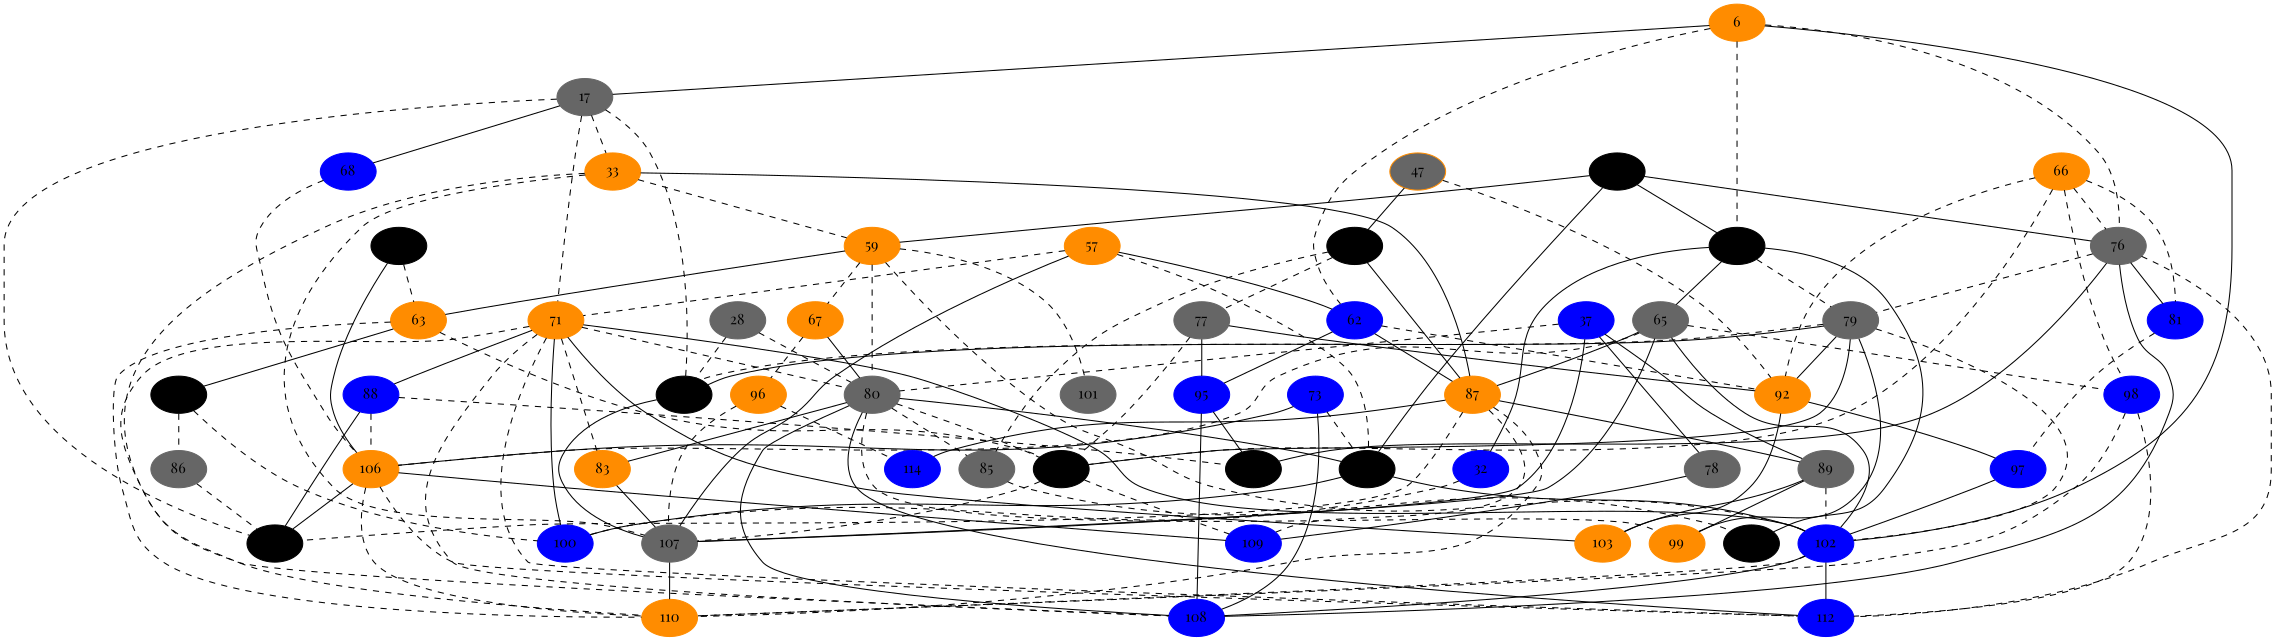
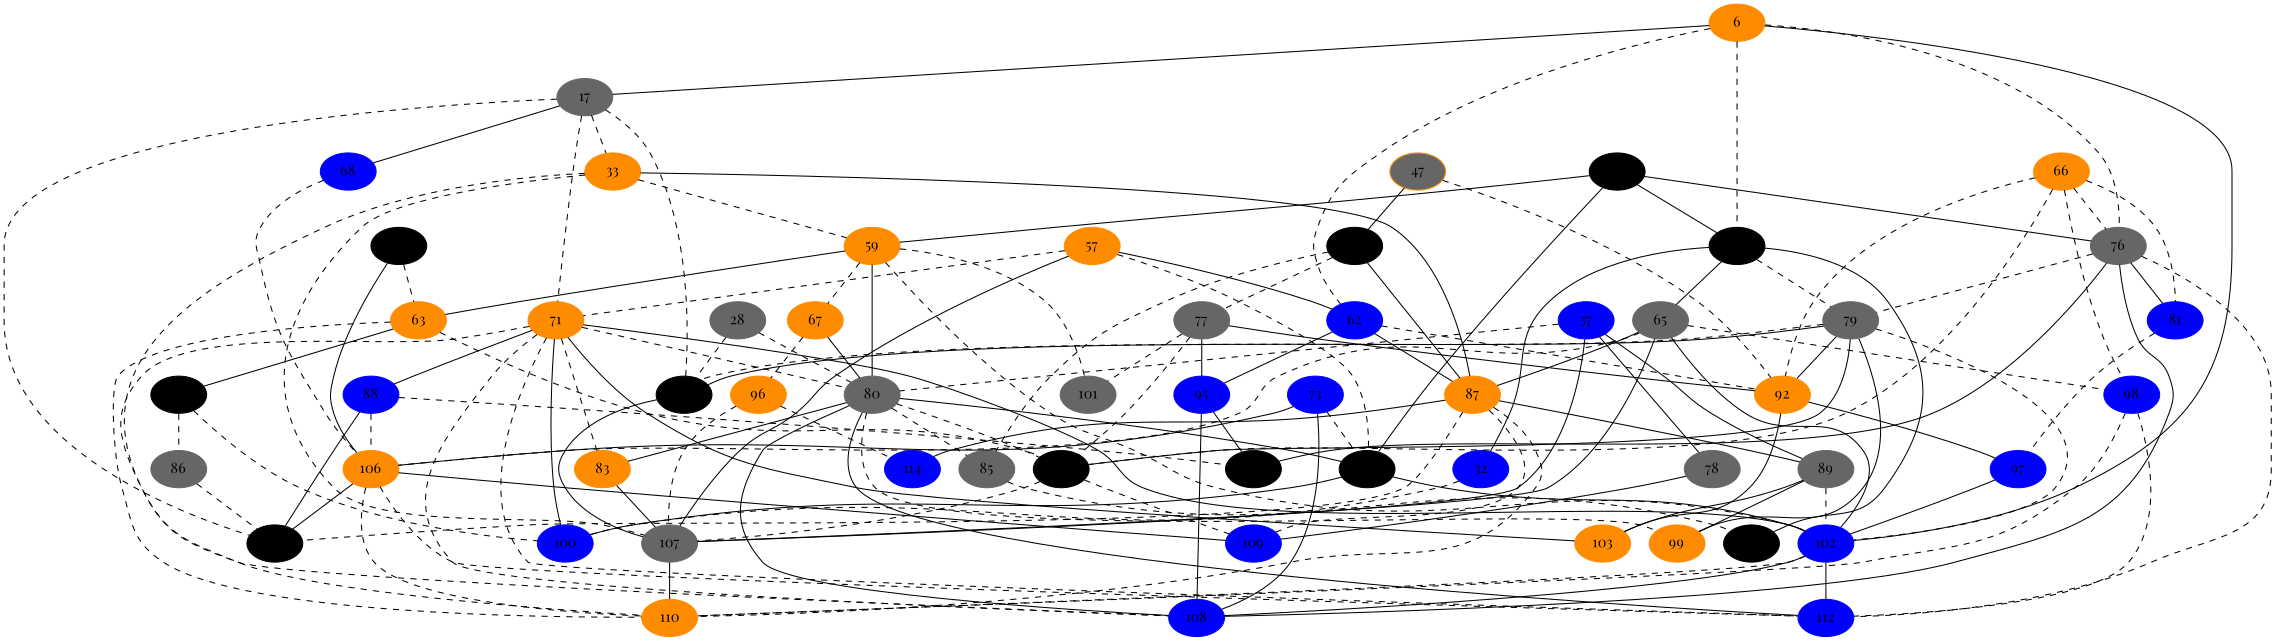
  graph {
    fontname="Playfair Display"
    node [color=darkorange fontname="Playfair Display" style=filled]
    edge [fontname="Playfair Display" style=dashed]
    6 [super="+3"]
    17 [color=gray40 super="+8"]
    26 [color=black]
    62 [color=blue super="+12"]
    76 [color=gray40 super="+25+44"]
    102 [color=blue super="+74+55"]
    33 [super="+4+11"]
    68 [color=blue]
    71 [super="+64+70"]
    105 [color=black super="+18"]
    111 [color=black super="+39"]
    32 [color=blue]
    65 [color=gray40 super="+48"]
    79 [color=gray40 super="+56"]
    93 [color=black]
    87 [super="+2+52"]
    92 [super="+60"]
    95 [color=blue]
    108 [color=blue super="+7+94"]
    81 [color=blue]
    112 [color=blue super="+31+49"]
    113 [color=black]
    110 [super="+84"]
    63 [super="+23"]
    75 [color=black]
    91 [color=black super="+90"]
    9 [color=black]
    106 [super="+50+45+104"]
    109 [color=blue]
    59 [super="+38"]
    107 [color=gray40 super="+42"]
    80 [color=gray40 super="+19+72+54"]
    67
    96
    100 [color=blue]
    83 [super="+34"]
    88 [color=blue]
    103
    24 [color=black super="+14+16"]
    82 [color=black super="+46+29"]
    101 [color=gray40]
    98 [color=blue super="+53"]
    99
    85 [color=gray40]
    28 [color=gray40]
    89 [color=gray40]
    114 [color=blue]
    37 [color=blue]
    78 [color=gray40]
    47 [fillcolor=gray40 super="+15"]
    69 [color=black]
    77 [color=gray40]
    97 [color=blue]
    57
    86 [color=gray40]
    66
    73 [color=blue]
    6 -- 17 [style=solid]
    6 -- 26
    6 -- 62
    6 -- 76
    6 -- 102 [style=solid]
    17 -- 33
    17 -- 68 [style=solid]
    17 -- 71
    17 -- 105
    17 -- 111
    26 -- 32 [style=solid]
    26 -- 65 [style=solid weight=2]
    26 -- 79
    26 -- 93 [style=solid]
    62 -- 87 [style=solid]
    62 -- 92
    62 -- 95 [style=solid weight=2]
    76 -- 79
    76 -- 108 [style=solid weight=3]
    76 -- 81 [style=solid]
    76 -- 112 [weight=3]
    76 -- 113 [style=solid]
    102 -- 108 [style=solid]
    102 -- 112 [style=solid]
    102 -- 110 [weight=2]
    33 -- 87 [style=solid]
    33 -- 108
    33 -- 59
    33 -- 107
    68 -- 106
    71 -- 102 [style=solid]
    71 -- 108 [weight=3]
    71 -- 112
    71 -- 110
    71 -- 80 [weight=2]
    71 -- 100 [style=solid]
    71 -- 83 [weight=2]
    71 -- 88 [style=solid]
    71 -- 103 [style=solid]
    105 -- 107 [style=solid]
    32 -- 100
    65 -- 102 [style=solid]
    65 -- 87 [style=solid]
    65 -- 106
    65 -- 107 [style=solid]
    65 -- 98
    79 -- 102 [weight=2]
    79 -- 105
    79 -- 105 [style=solid]
    79 -- 92 [style=solid]
    79 -- 91 [style=solid]
    79 -- 99 [style=solid]
    87 -- 111
    87 -- 110
    87 -- 109
    87 -- 89 [style=solid]
    87 -- 114 [style=solid]
    92 -- 103 [style=solid]
    92 -- 97 [style=solid]
    95 -- 108 [style=solid]
    95 -- 113 [style=solid]
    81 -- 97
    63 -- 110
    63 -- 75 [style=solid]
    63 -- 91 [weight=2]
    75 -- 100
    75 -- 86
    91 -- 109
    91 -- 107
    9 -- 63
    9 -- 106 [style=solid]
    106 -- 111 [style=solid]
    106 -- 112 [weight=2]
    106 -- 110 [weight=2]
    106 -- 109 [style=solid weight=2]
    59 -- 102
    59 -- 63 [style=solid]
-   59 -- 80 [weight=2]
+   59 -- 80 [style=solid weight=2]
    59 -- 67 [weight=2]
    59 -- 101
    107 -- 110 [style=solid weight=3]
    80 -- 108 [style=solid]
    80 -- 112 [style=solid]
    80 -- 91 [weight=2]
    80 -- 83 [style=solid]
    80 -- 82 [style=solid weight=2]
    80 -- 99
    80 -- 85
    67 -- 80 [style=solid weight=2]
    67 -- 96
    96 -- 107 [weight=2]
    96 -- 114
    83 -- 107 [style=solid]
    88 -- 111 [style=solid weight=2]
    88 -- 113
    88 -- 106 [weight=2]
    24 -- 26 [style=solid]
    24 -- 76 [style=solid]
    24 -- 59 [style=solid]
    24 -- 82 [style=solid]
    82 -- 102 [style=solid weight=2]
    82 -- 100 [style=solid]
    98 -- 112
    98 -- 110
    85 -- 93
    28 -- 105
    28 -- 80
    89 -- 102
    89 -- 103 [style=solid]
    89 -- 99 [style=solid]
    37 -- 107 [style=solid weight=2]
    37 -- 80
    37 -- 89 [style=solid]
    37 -- 78 [style=solid]
    78 -- 109 [style=solid]
    47 -- 92
    47 -- 69 [style=solid]
    69 -- 87 [style=solid]
    69 -- 85
    69 -- 77
    77 -- 92 [style=solid]
    77 -- 95 [style=solid]
    77 -- 91
+   77 -- 101
    97 -- 102 [style=solid]
    57 -- 62 [style=solid]
    57 -- 71
    57 -- 107 [style=solid]
    57 -- 82
    86 -- 111
    66 -- 76
    66 -- 92 [weight=2]
    66 -- 81
    66 -- 91
    66 -- 98 [weight=2]
    73 -- 108 [style=solid]
    73 -- 106 [style=solid]
    73 -- 82
  }
